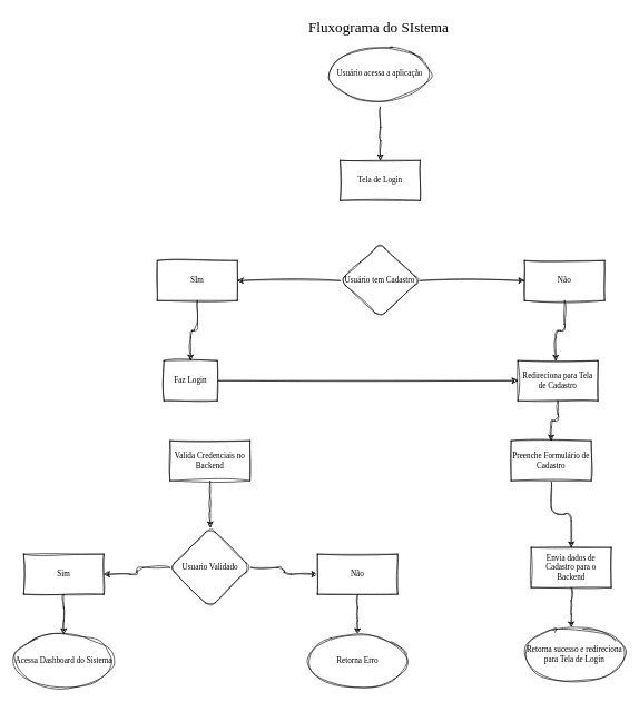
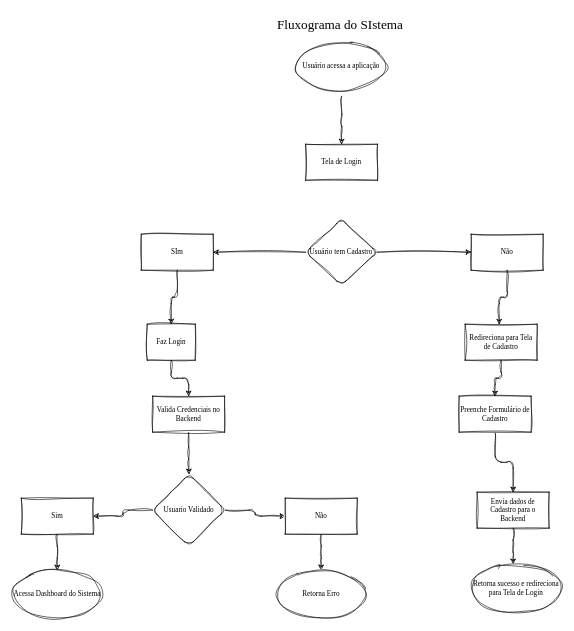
  <mxCell id="0" />
  <mxCell id="1" parent="0" />
  <mxCell id="2" style="edgeStyle=orthogonalEdgeStyle;rounded=1;sketch=1;hachureGap=4;jiggle=2;curveFitting=1;orthogonalLoop=1;jettySize=auto;html=1;entryX=1;entryY=0.5;entryDx=0;entryDy=0;fontFamily=archetics daugther;" parent="1" source="4" target="6" edge="1"><mxGeometry relative="1" as="geometry" /></mxCell>
  <mxCell id="3" style="edgeStyle=orthogonalEdgeStyle;rounded=1;sketch=1;hachureGap=4;jiggle=2;curveFitting=1;orthogonalLoop=1;jettySize=auto;html=1;entryX=0;entryY=0.5;entryDx=0;entryDy=0;fontFamily=archetics daugther;" parent="1" source="4" target="8" edge="1"><mxGeometry relative="1" as="geometry" /></mxCell>
  <mxCell id="4" value="Usuario Validado" style="rhombus;whiteSpace=wrap;html=1;sketch=1;curveFitting=1;jiggle=2;rounded=1;fontFamily=archetics daugther;" parent="1" vertex="1"><mxGeometry x="254" y="790" width="121" height="120" as="geometry" /></mxCell>
  <mxCell id="5" style="edgeStyle=orthogonalEdgeStyle;rounded=1;sketch=1;hachureGap=4;jiggle=2;curveFitting=1;orthogonalLoop=1;jettySize=auto;html=1;entryX=0.5;entryY=0;entryDx=0;entryDy=0;fontFamily=Architects Daughter;fontSource=https%3A%2F%2Ffonts.googleapis.com%2Fcss%3Ffamily%3DArchitects%2BDaughter;" parent="1" source="6" edge="1"><mxGeometry relative="1" as="geometry"><mxPoint x="95" y="950" as="targetPoint" /></mxGeometry></mxCell>
  <mxCell id="6" value="Sim" style="rounded=0;whiteSpace=wrap;html=1;sketch=1;hachureGap=4;jiggle=2;curveFitting=1;fontFamily=Architects Daughter;" parent="1" vertex="1"><mxGeometry x="35" y="830" width="120" height="60" as="geometry" /></mxCell>
  <mxCell id="7" style="edgeStyle=orthogonalEdgeStyle;rounded=1;sketch=1;hachureGap=4;jiggle=2;curveFitting=1;orthogonalLoop=1;jettySize=auto;html=1;entryX=0.5;entryY=0;entryDx=0;entryDy=0;fontFamily=Architects Daughter;fontSource=https%3A%2F%2Ffonts.googleapis.com%2Fcss%3Ffamily%3DArchitects%2BDaughter;" parent="1" source="8" edge="1"><mxGeometry relative="1" as="geometry"><mxPoint x="535" y="950" as="targetPoint" /></mxGeometry></mxCell>
  <mxCell id="8" value="&lt;font face=&quot;Architects Daughter&quot;&gt;Não&lt;/font&gt;" style="rounded=0;whiteSpace=wrap;html=1;sketch=1;hachureGap=4;jiggle=2;curveFitting=1;fontFamily=archetics daugther;" parent="1" vertex="1"><mxGeometry x="475" y="830" width="120" height="60" as="geometry" /></mxCell>
  <mxCell id="9" style="edgeStyle=orthogonalEdgeStyle;rounded=1;sketch=1;hachureGap=4;jiggle=2;curveFitting=1;orthogonalLoop=1;jettySize=auto;html=1;entryX=0.5;entryY=0;entryDx=0;entryDy=0;fontFamily=Architects Daughter;fontSource=https%3A%2F%2Ffonts.googleapis.com%2Fcss%3Ffamily%3DArchitects%2BDaughter;" parent="1" source="10" edge="1"><mxGeometry relative="1" as="geometry"><mxPoint x="855" y="940" as="targetPoint" /></mxGeometry></mxCell>
  <mxCell id="10" value="Envia dados de Cadastro para o Backend" style="rounded=0;whiteSpace=wrap;html=1;sketch=1;hachureGap=4;jiggle=2;curveFitting=1;fontFamily=Architects Daughter;fontSource=https%3A%2F%2Ffonts.googleapis.com%2Fcss%3Ffamily%3DArchitects%2BDaughter;" parent="1" vertex="1"><mxGeometry x="795" y="820" width="120" height="60" as="geometry" /></mxCell>
  <mxCell id="11" style="edgeStyle=orthogonalEdgeStyle;rounded=1;sketch=1;hachureGap=4;jiggle=2;curveFitting=1;orthogonalLoop=1;jettySize=auto;html=1;entryX=0.5;entryY=0;entryDx=0;entryDy=0;fontFamily=Architects Daughter;fontSource=https%3A%2F%2Ffonts.googleapis.com%2Fcss%3Ffamily%3DArchitects%2BDaughter;" parent="1" source="12" target="4" edge="1"><mxGeometry relative="1" as="geometry" /></mxCell>
  <mxCell id="12" value="Valida Credenciais no Backend" style="rounded=0;whiteSpace=wrap;html=1;sketch=1;hachureGap=4;jiggle=2;curveFitting=1;fontFamily=Architects Daughter;fontSource=https%3A%2F%2Ffonts.googleapis.com%2Fcss%3Ffamily%3DArchitects%2BDaughter;" parent="1" vertex="1"><mxGeometry x="254" y="660" width="120" height="60" as="geometry" /></mxCell>
  <mxCell id="13" style="edgeStyle=orthogonalEdgeStyle;rounded=1;sketch=1;hachureGap=4;jiggle=2;curveFitting=1;orthogonalLoop=1;jettySize=auto;html=1;entryX=0.5;entryY=0;entryDx=0;entryDy=0;fontFamily=Architects Daughter;fontSource=https%3A%2F%2Ffonts.googleapis.com%2Fcss%3Ffamily%3DArchitects%2BDaughter;" parent="1" source="14" target="10" edge="1"><mxGeometry relative="1" as="geometry" /></mxCell>
  <mxCell id="14" value="Preenche Formulário de Cadastro" style="rounded=0;whiteSpace=wrap;html=1;sketch=1;hachureGap=4;jiggle=2;curveFitting=1;fontFamily=Architects Daughter;fontSource=https%3A%2F%2Ffonts.googleapis.com%2Fcss%3Ffamily%3DArchitects%2BDaughter;" parent="1" vertex="1"><mxGeometry x="765" y="660" width="120" height="60" as="geometry" /></mxCell>
  <mxCell id="15" style="edgeStyle=orthogonalEdgeStyle;rounded=1;sketch=1;hachureGap=4;jiggle=2;curveFitting=1;orthogonalLoop=1;jettySize=auto;html=1;fontFamily=Architects Daughter;fontSource=https%3A%2F%2Ffonts.googleapis.com%2Fcss%3Ffamily%3DArchitects%2BDaughter;" parent="1" source="16" target="14" edge="1"><mxGeometry relative="1" as="geometry" /></mxCell>
  <mxCell id="16" value="Redireciona para Tela de Cadastro" style="rounded=0;whiteSpace=wrap;html=1;sketch=1;hachureGap=4;jiggle=2;curveFitting=1;fontFamily=Architects Daughter;fontSource=https%3A%2F%2Ffonts.googleapis.com%2Fcss%3Ffamily%3DArchitects%2BDaughter;" parent="1" vertex="1"><mxGeometry x="775" y="540" width="120" height="60" as="geometry" /></mxCell>
- <mxCell id="17" style="edgeStyle=orthogonalEdgeStyle;rounded=1;sketch=1;hachureGap=4;jiggle=2;curveFitting=1;orthogonalLoop=1;jettySize=auto;html=1;fontFamily=Architects Daughter;fontSource=https%3A%2F%2Ffonts.googleapis.com%2Fcss%3Ffamily%3DArchitects%2BDaughter;" parent="1" source="18" target="16" edge="1"><mxGeometry relative="1" as="geometry" /></mxCell>
+ <mxCell id="17" style="edgeStyle=orthogonalEdgeStyle;rounded=1;sketch=1;hachureGap=4;jiggle=2;curveFitting=1;orthogonalLoop=1;jettySize=auto;html=1;entryX=0.5;entryY=0;entryDx=0;entryDy=0;fontFamily=Architects Daughter;fontSource=https%3A%2F%2Ffonts.googleapis.com%2Fcss%3Ffamily%3DArchitects%2BDaughter;" parent="1" source="18" target="12" edge="1"><mxGeometry relative="1" as="geometry" /></mxCell>
  <mxCell id="18" value="Faz Login" style="rounded=0;whiteSpace=wrap;html=1;sketch=1;hachureGap=4;jiggle=2;curveFitting=1;fontFamily=Architects Daughter;fontSource=https%3A%2F%2Ffonts.googleapis.com%2Fcss%3Ffamily%3DArchitects%2BDaughter;" parent="1" vertex="1"><mxGeometry x="245" y="540" width="80" height="60" as="geometry" /></mxCell>
  <mxCell id="19" style="edgeStyle=orthogonalEdgeStyle;rounded=1;sketch=1;hachureGap=4;jiggle=2;curveFitting=1;orthogonalLoop=1;jettySize=auto;html=1;entryX=0.5;entryY=0;entryDx=0;entryDy=0;fontFamily=Architects Daughter;fontSource=https%3A%2F%2Ffonts.googleapis.com%2Fcss%3Ffamily%3DArchitects%2BDaughter;" parent="1" source="20" target="18" edge="1"><mxGeometry relative="1" as="geometry" /></mxCell>
  <mxCell id="20" value="SIm" style="rounded=0;whiteSpace=wrap;html=1;sketch=1;hachureGap=4;jiggle=2;curveFitting=1;fontFamily=Architects Daughter;fontSource=https%3A%2F%2Ffonts.googleapis.com%2Fcss%3Ffamily%3DArchitects%2BDaughter;" parent="1" vertex="1"><mxGeometry x="235" y="390" width="120" height="60" as="geometry" /></mxCell>
  <mxCell id="21" value="Não" style="rounded=0;whiteSpace=wrap;html=1;sketch=1;hachureGap=4;jiggle=2;curveFitting=1;fontFamily=Architects Daughter;fontSource=https%3A%2F%2Ffonts.googleapis.com%2Fcss%3Ffamily%3DArchitects%2BDaughter;" parent="1" vertex="1"><mxGeometry x="785" y="390" width="120" height="60" as="geometry" /></mxCell>
  <mxCell id="22" style="edgeStyle=orthogonalEdgeStyle;rounded=1;sketch=1;hachureGap=4;jiggle=2;curveFitting=1;orthogonalLoop=1;jettySize=auto;html=1;entryX=1;entryY=0.5;entryDx=0;entryDy=0;fontFamily=Architects Daughter;fontSource=https%3A%2F%2Ffonts.googleapis.com%2Fcss%3Ffamily%3DArchitects%2BDaughter;" parent="1" source="24" target="20" edge="1"><mxGeometry relative="1" as="geometry" /></mxCell>
  <mxCell id="23" style="edgeStyle=orthogonalEdgeStyle;rounded=1;sketch=1;hachureGap=4;jiggle=2;curveFitting=1;orthogonalLoop=1;jettySize=auto;html=1;entryX=0;entryY=0.5;entryDx=0;entryDy=0;fontFamily=Architects Daughter;fontSource=https%3A%2F%2Ffonts.googleapis.com%2Fcss%3Ffamily%3DArchitects%2BDaughter;" parent="1" source="24" target="21" edge="1"><mxGeometry relative="1" as="geometry" /></mxCell>
  <mxCell id="24" value="Usuário tem Cadastro" style="rhombus;whiteSpace=wrap;html=1;rounded=1;sketch=1;hachureGap=4;jiggle=2;curveFitting=1;fontFamily=Architects Daughter;fontSource=https%3A%2F%2Ffonts.googleapis.com%2Fcss%3Ffamily%3DArchitects%2BDaughter;" parent="1" vertex="1"><mxGeometry x="509" y="365" width="119" height="110" as="geometry" /></mxCell>
  <mxCell id="25" value="Tela de Login" style="rounded=0;whiteSpace=wrap;html=1;sketch=1;hachureGap=4;jiggle=2;curveFitting=1;fontFamily=Architects Daughter;fontSource=https%3A%2F%2Ffonts.googleapis.com%2Fcss%3Ffamily%3DArchitects%2BDaughter;" parent="1" vertex="1"><mxGeometry x="509" y="240" width="120" height="60" as="geometry" /></mxCell>
  <mxCell id="26" style="edgeStyle=orthogonalEdgeStyle;rounded=1;sketch=1;hachureGap=4;jiggle=2;curveFitting=1;orthogonalLoop=1;jettySize=auto;html=1;fontFamily=Architects Daughter;fontSource=https%3A%2F%2Ffonts.googleapis.com%2Fcss%3Ffamily%3DArchitects%2BDaughter;" parent="1" target="25" edge="1"><mxGeometry relative="1" as="geometry"><mxPoint x="569" y="160" as="sourcePoint" /></mxGeometry></mxCell>
  <mxCell id="27" style="edgeStyle=orthogonalEdgeStyle;rounded=1;sketch=1;hachureGap=4;jiggle=2;curveFitting=1;orthogonalLoop=1;jettySize=auto;html=1;entryX=0.474;entryY=0.005;entryDx=0;entryDy=0;entryPerimeter=0;fontFamily=Architects Daughter;fontSource=https%3A%2F%2Ffonts.googleapis.com%2Fcss%3Ffamily%3DArchitects%2BDaughter;" parent="1" source="21" target="16" edge="1"><mxGeometry relative="1" as="geometry" /></mxCell>
  <mxCell id="28" value="&lt;font style=&quot;font-size: 22px;&quot;&gt;Fluxograma do &lt;font style=&quot;font-size: 22px;&quot;&gt;SIstema&lt;/font&gt;&amp;nbsp;&lt;/font&gt;&lt;div style=&quot;font-size: 22px;&quot;&gt;&lt;br&gt;&lt;/div&gt;" style="text;html=1;align=center;verticalAlign=middle;resizable=0;points=[];autosize=1;strokeColor=none;fillColor=none;fontFamily=Architects Daughter;fontSource=https%3A%2F%2Ffonts.googleapis.com%2Fcss%3Ffamily%3DArchitects%2BDaughter;" parent="1" vertex="1"><mxGeometry x="434" y="20" width="270" height="70" as="geometry" /></mxCell>
  <mxCell id="29" value="&lt;font face=&quot;Architects Daughter&quot;&gt;Usuário acessa a aplicação&lt;/font&gt;" style="ellipse;whiteSpace=wrap;html=1;sketch=1;curveFitting=1;jiggle=2;" vertex="1" parent="1"><mxGeometry x="493" y="70" width="151" height="80" as="geometry" /></mxCell>
  <mxCell id="30" value="&lt;span style=&quot;font-family: &amp;quot;Architects Daughter&amp;quot;;&quot;&gt;Acessa Dashboard do Sistema&lt;/span&gt;" style="ellipse;whiteSpace=wrap;html=1;sketch=1;curveFitting=1;jiggle=2;" vertex="1" parent="1"><mxGeometry x="20" y="950" width="150" height="80" as="geometry" /></mxCell>
  <mxCell id="31" value="&lt;span style=&quot;font-family: &amp;quot;Architects Daughter&amp;quot;;&quot;&gt;Retorna Erro&lt;/span&gt;" style="ellipse;whiteSpace=wrap;html=1;sketch=1;curveFitting=1;jiggle=2;" vertex="1" parent="1"><mxGeometry x="460" y="950" width="150" height="80" as="geometry" /></mxCell>
  <mxCell id="32" value="&lt;span style=&quot;font-family: &amp;quot;Architects Daughter&amp;quot;;&quot;&gt;Retorna sucesso e redireciona para Tela de Login&lt;/span&gt;" style="ellipse;whiteSpace=wrap;html=1;sketch=1;curveFitting=1;jiggle=2;" vertex="1" parent="1"><mxGeometry x="785" y="940" width="150" height="80" as="geometry" /></mxCell>
